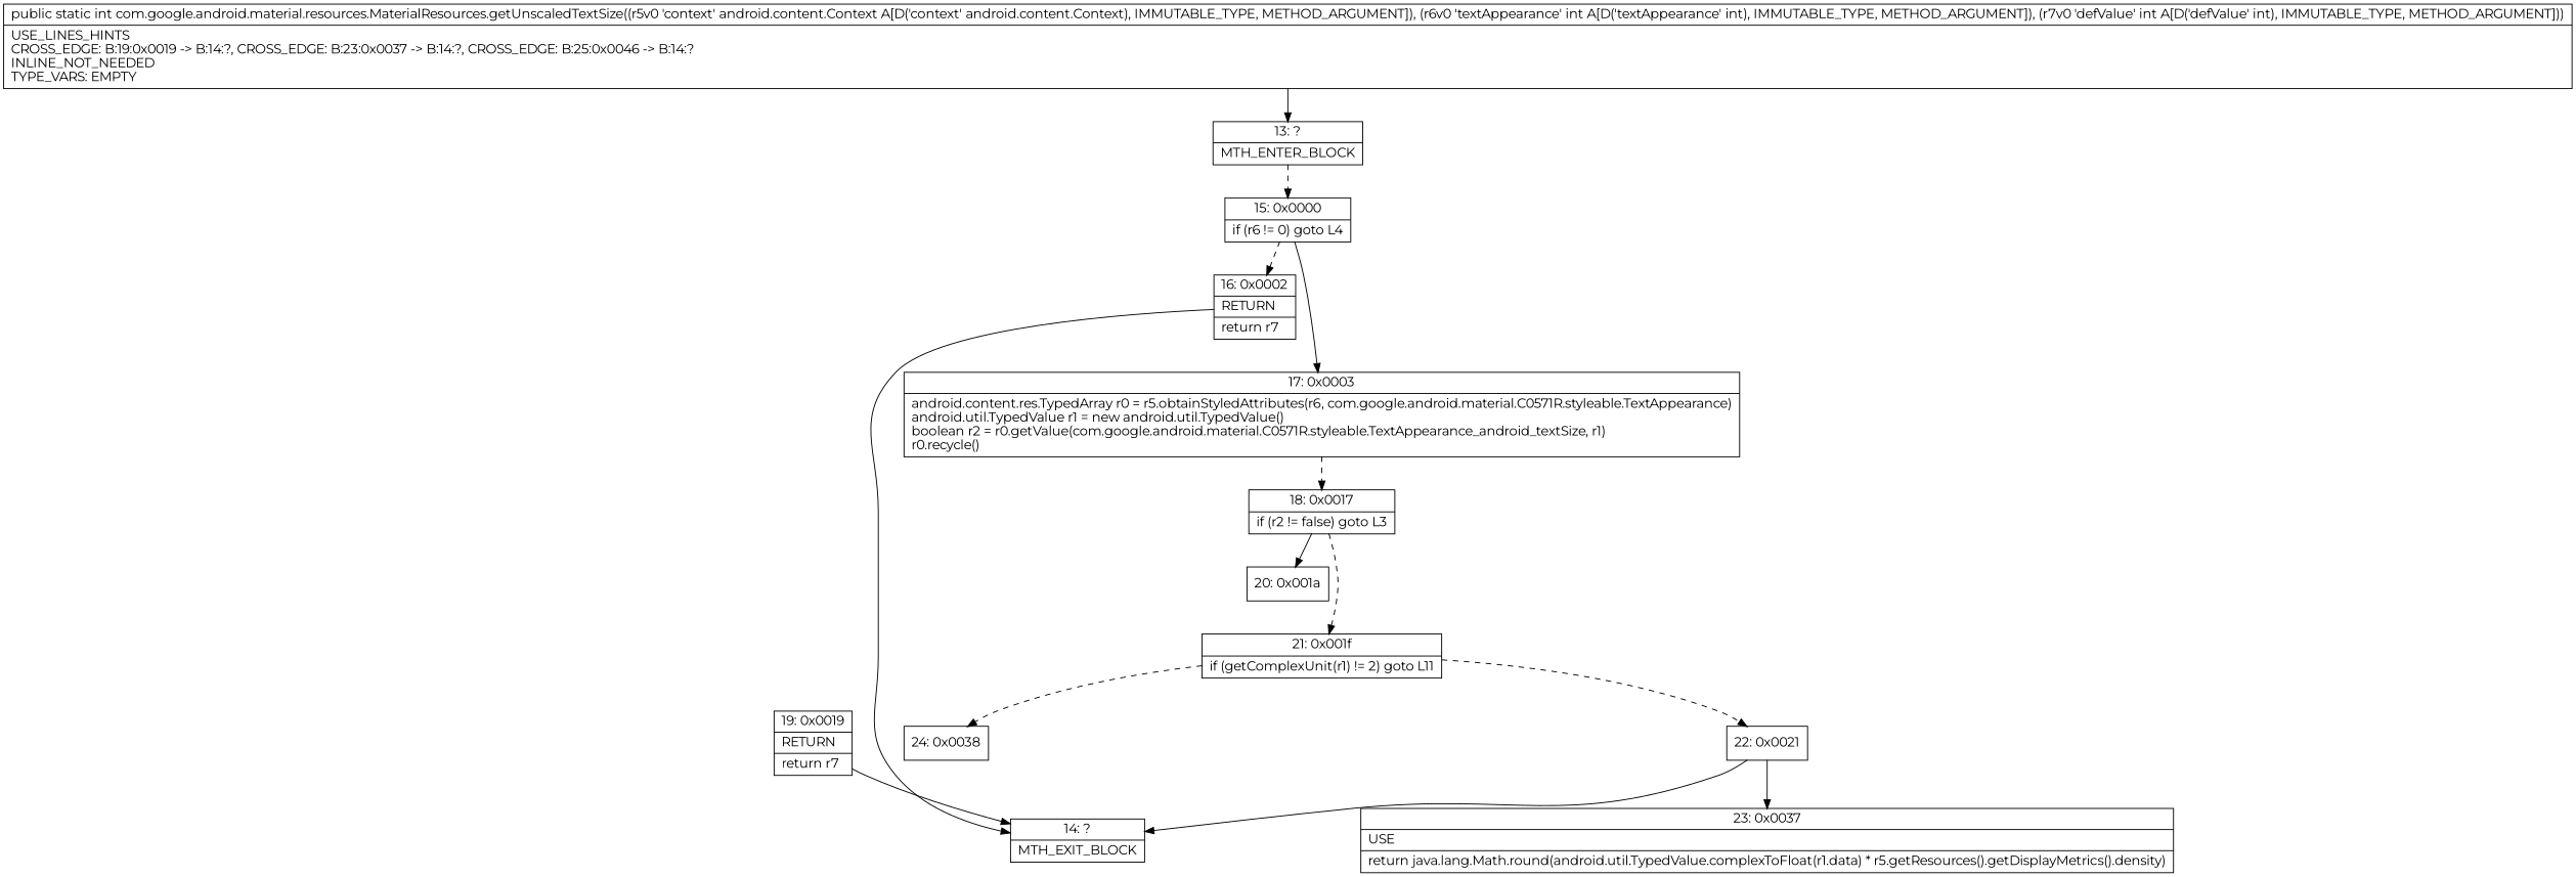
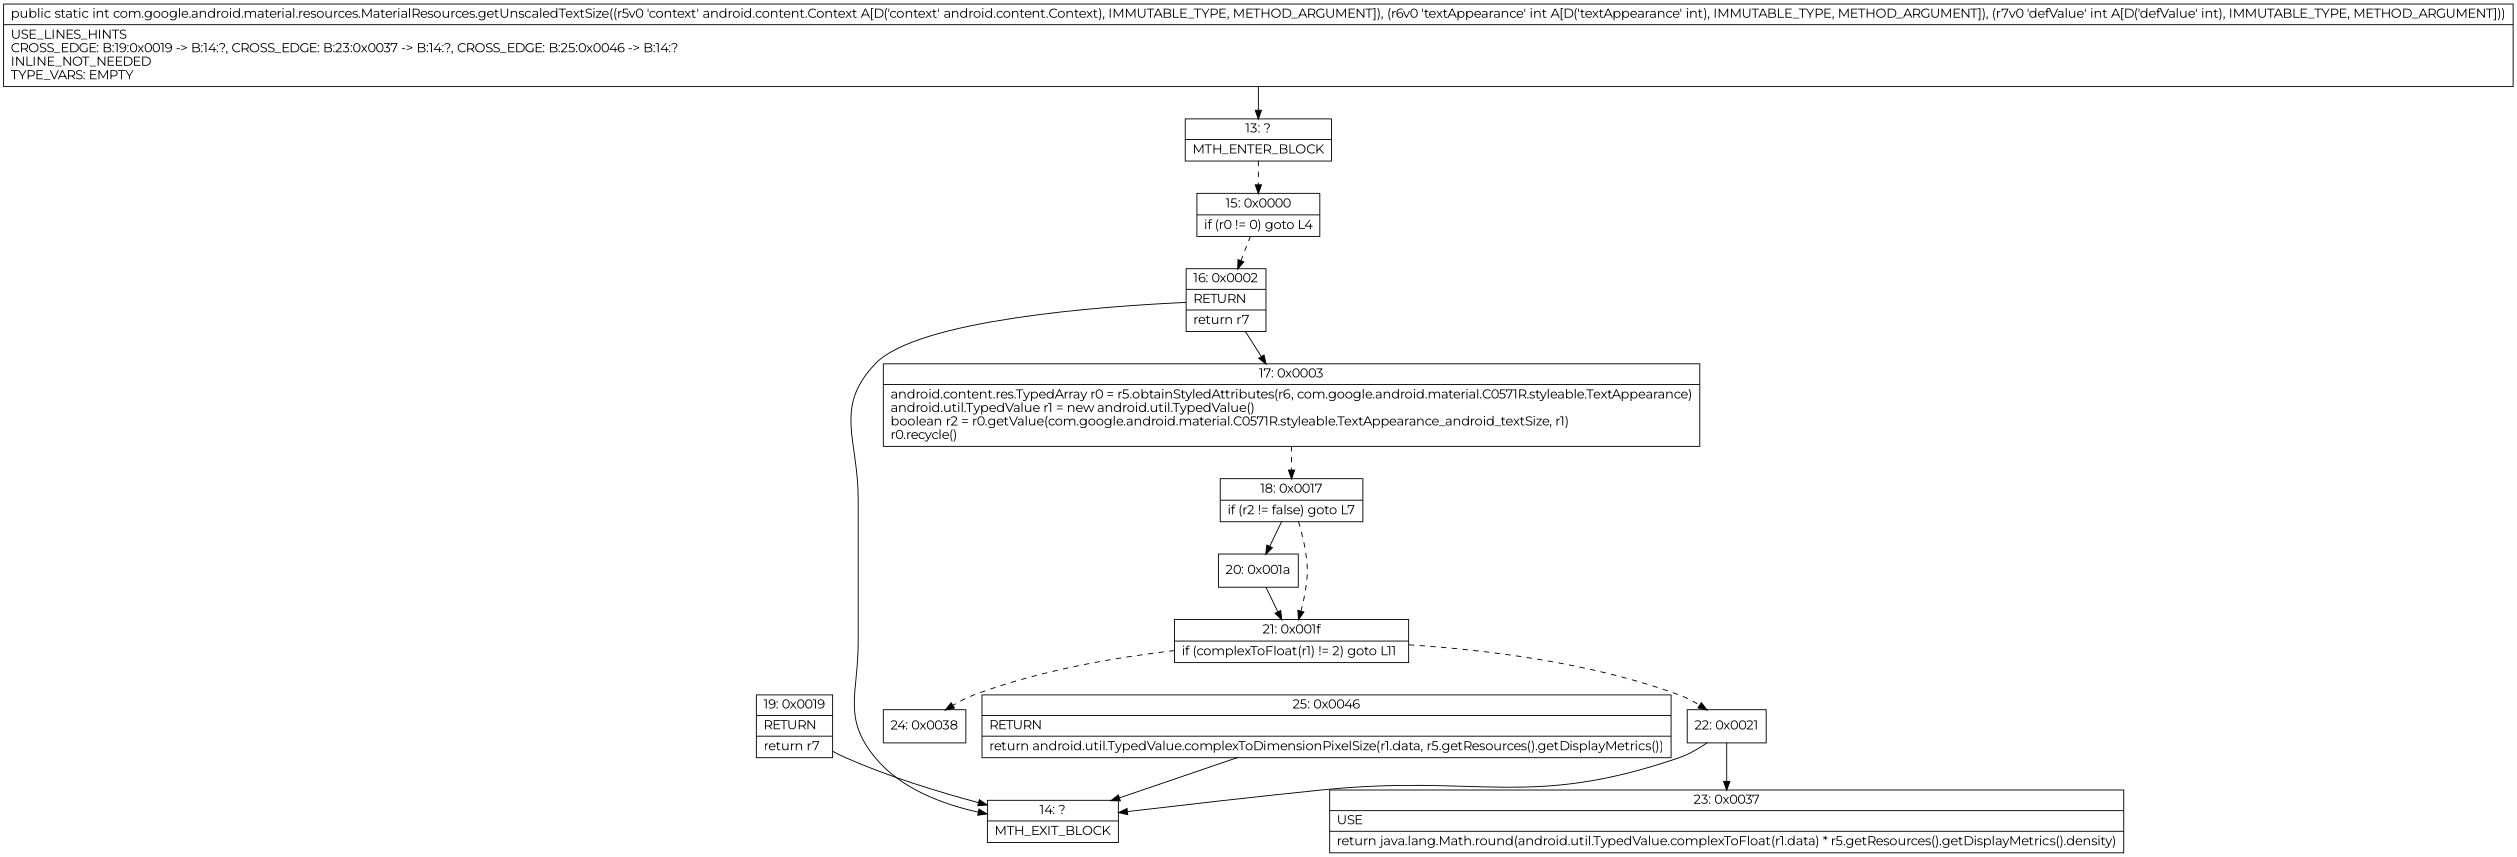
  digraph {
    fontname=Montserrat
    node [fontname=Montserrat shape=record]
    edge [fontname=Montserrat]
    n1 [label="{13\:\ ?|MTH_ENTER_BLOCK\l}"]
-   n2 [label="{15\:\ 0x0000|if (r6 != 0) goto L4\l}"]
+   n2 [label="{15\:\ 0x0000|if (r0 != 0) goto L4\l}"]
    n3 [label="{16\:\ 0x0002|RETURN\l|return r7\l}"]
    n4 [label="{17\:\ 0x0003|android.content.res.TypedArray r0 = r5.obtainStyledAttributes(r6, com.google.android.material.C0571R.styleable.TextAppearance)\landroid.util.TypedValue r1 = new android.util.TypedValue()\lboolean r2 = r0.getValue(com.google.android.material.C0571R.styleable.TextAppearance_android_textSize, r1)\lr0.recycle()\l}"]
    n5 [label="{14\:\ ?|MTH_EXIT_BLOCK\l}"]
-   n6 [label="{18\:\ 0x0017|if (r2 != false) goto L3\l}"]
+   n6 [label="{18\:\ 0x0017|if (r2 != false) goto L7\l}"]
    n7 [label="{20\:\ 0x001a}"]
-   n8 [label="{21\:\ 0x001f|if (getComplexUnit(r1) != 2) goto L11\l}"]
+   n8 [label="{21\:\ 0x001f|if (complexToFloat(r1) != 2) goto L11\l}"]
    n9 [label="{19\:\ 0x0019|RETURN\l|return r7\l}"]
    n10 [label="{22\:\ 0x0021}"]
    n11 [label="{24\:\ 0x0038}"]
    n12 [label="{23\:\ 0x0037|USE\l|return java.lang.Math.round(android.util.TypedValue.complexToFloat(r1.data) * r5.getResources().getDisplayMetrics().density)\l}"]
+   n13 [label="{25\:\ 0x0046|RETURN\l|return android.util.TypedValue.complexToDimensionPixelSize(r1.data, r5.getResources().getDisplayMetrics())\l}"]
    n14 [label="{public static int com.google.android.material.resources.MaterialResources.getUnscaledTextSize((r5v0 'context' android.content.Context A[D('context' android.content.Context), IMMUTABLE_TYPE, METHOD_ARGUMENT]), (r6v0 'textAppearance' int A[D('textAppearance' int), IMMUTABLE_TYPE, METHOD_ARGUMENT]), (r7v0 'defValue' int A[D('defValue' int), IMMUTABLE_TYPE, METHOD_ARGUMENT]))  | USE_LINES_HINTS\lCROSS_EDGE: B:19:0x0019 \-\> B:14:?, CROSS_EDGE: B:23:0x0037 \-\> B:14:?, CROSS_EDGE: B:25:0x0046 \-\> B:14:?\lINLINE_NOT_NEEDED\lTYPE_VARS: EMPTY\l}"]
    n1 -> n2 [style=dashed]
    n2 -> n3 [style=dashed]
-   n2 -> n4
+   n3 -> n4
    n3 -> n5
    n4 -> n6 [style=dashed]
    n6 -> n7
    n6 -> n8 [style=dashed]
+   n7 -> n8
    n8 -> n10 [style=dashed]
    n8 -> n11 [style=dashed]
    n9 -> n5
    n10 -> n5
    n10 -> n12
+   n13 -> n5
    n14 -> n1
  }
